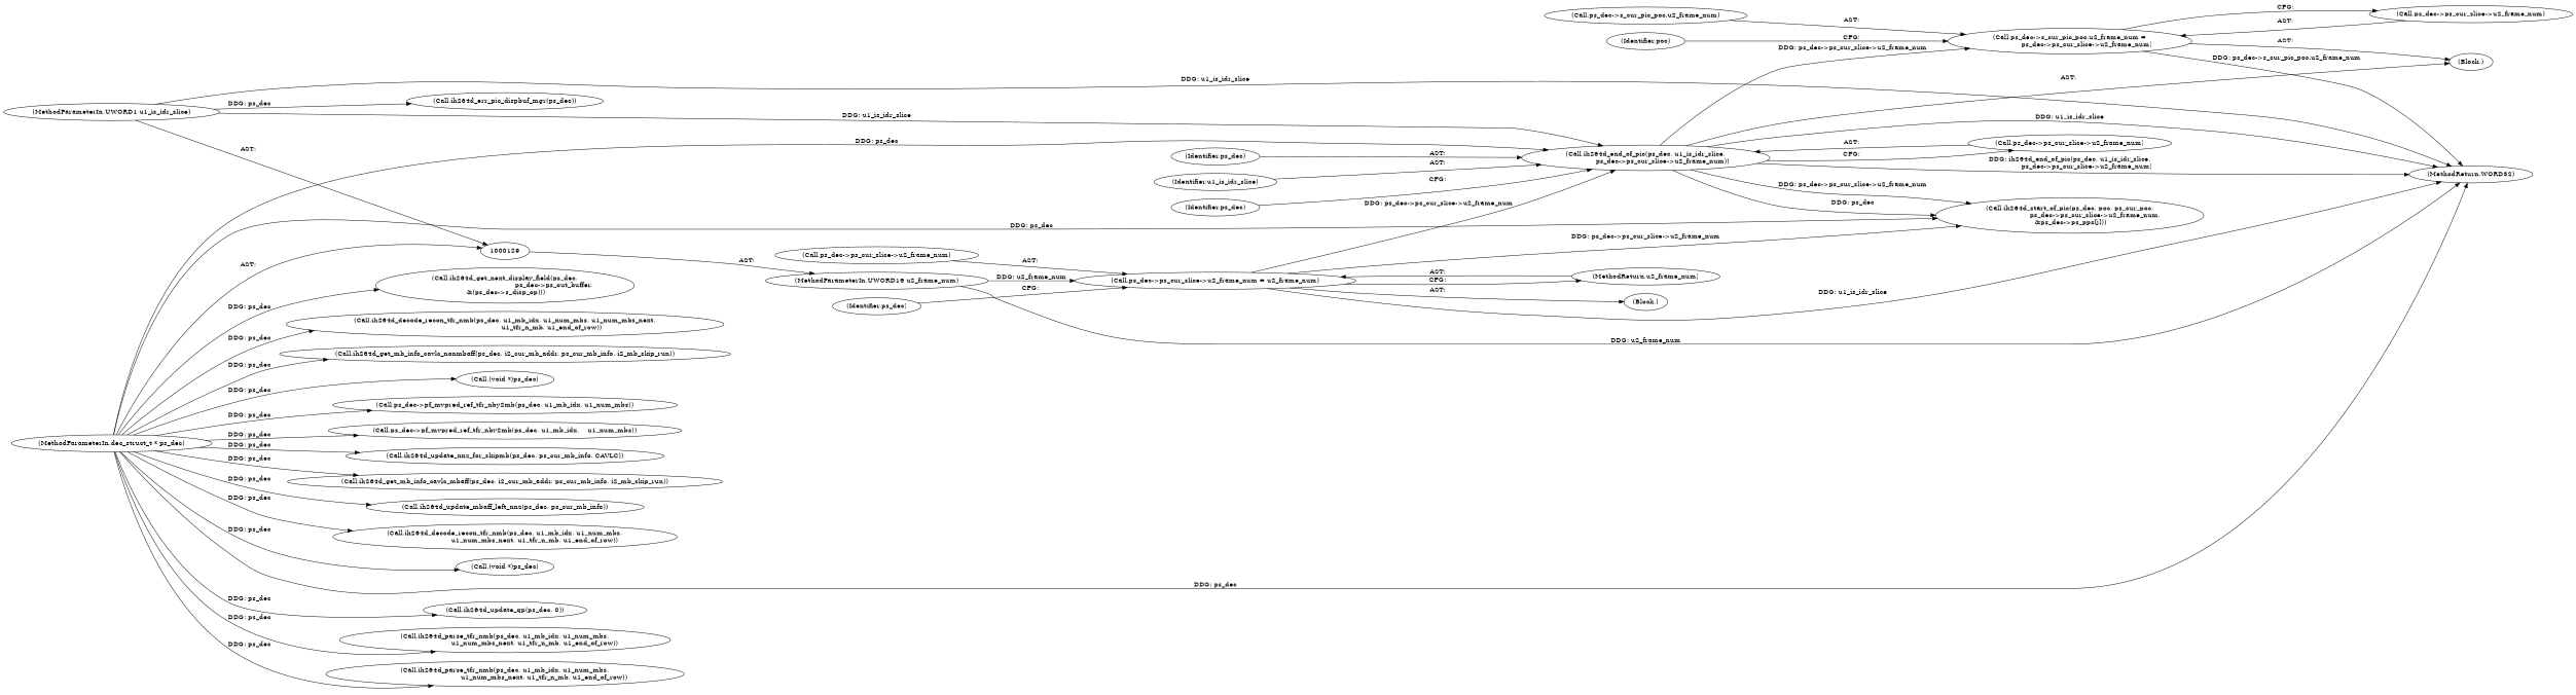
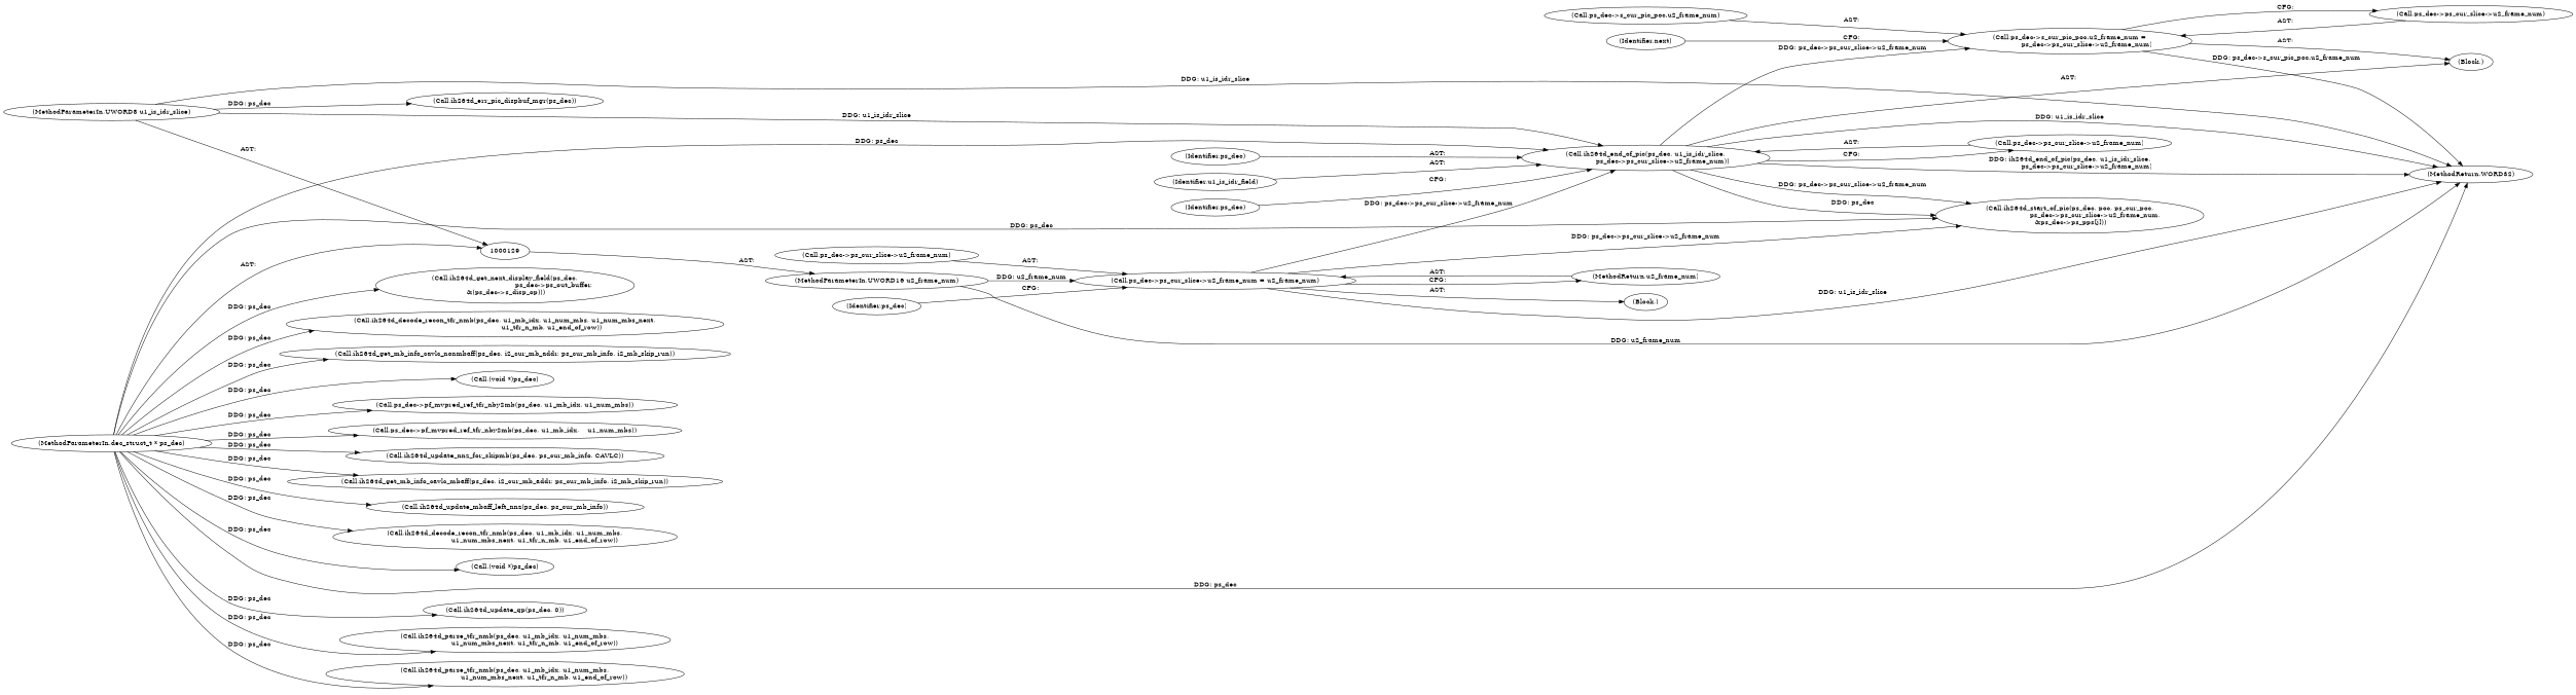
  digraph {
    rankdir=LR
    n1 [label="(Call,ps_dec->s_cur_pic_poc.u2_frame_num =\n                ps_dec->ps_cur_slice->u2_frame_num)"]
    n2 [label="(Block,)"]
    n3 [label="(Call,ps_dec->ps_cur_slice->u2_frame_num)"]
    n4 [label="(MethodReturn,WORD32)"]
    n5 [label="(Call,ih264d_end_of_pic(ps_dec, u1_is_idr_slice,\n                ps_dec->ps_cur_slice->u2_frame_num))"]
    n6 [label="(Call,ps_dec->ps_cur_slice->u2_frame_num)"]
    n7 [label="(Call,ih264d_start_of_pic(ps_dec, poc, ps_cur_poc,\n                        ps_dec->ps_cur_slice->u2_frame_num,\n &ps_dec->ps_pps[j]))"]
    n8 [label="(MethodParameterIn,dec_struct_t * ps_dec)"]
    n9 [label="(Call,ih264d_parse_tfr_nmb(ps_dec, u1_mb_idx, u1_num_mbs,\n                            u1_num_mbs_next, u1_tfr_n_mb, u1_end_of_row))"]
    n10 [label="(Call,ih264d_parse_tfr_nmb(ps_dec, u1_mb_idx, u1_num_mbs,\n                                     u1_num_mbs_next, u1_tfr_n_mb, u1_end_of_row))"]
    n11 [label="(Call,ih264d_get_next_display_field(ps_dec,\n                                              ps_dec->ps_out_buffer,\n &(ps_dec->s_disp_op)))"]
    n12 [label="(Call,ih264d_decode_recon_tfr_nmb(ps_dec, u1_mb_idx, u1_num_mbs, u1_num_mbs_next,\n                                            u1_tfr_n_mb, u1_end_of_row))"]
    n13 [label="(Call,ih264d_get_mb_info_cavlc_nonmbaff(ps_dec, i2_cur_mb_addr, ps_cur_mb_info, i2_mb_skip_run))"]
    n14 [label="(Call,(void *)ps_dec)"]
    n15 [label="(Call,ps_dec->pf_mvpred_ref_tfr_nby2mb(ps_dec, u1_mb_idx, u1_num_mbs))"]
    n16 [label="(Call,ps_dec->pf_mvpred_ref_tfr_nby2mb(ps_dec, u1_mb_idx,    u1_num_mbs))"]
    n17 [label="(Call,ih264d_update_nnz_for_skipmb(ps_dec, ps_cur_mb_info, CAVLC))"]
    n18 [label="(Call,ih264d_get_mb_info_cavlc_mbaff(ps_dec, i2_cur_mb_addr, ps_cur_mb_info, i2_mb_skip_run))"]
    n19 [label="(Call,ih264d_update_mbaff_left_nnz(ps_dec, ps_cur_mb_info))"]
    n20 [label="(Call,ih264d_decode_recon_tfr_nmb(ps_dec, u1_mb_idx, u1_num_mbs,\n                            u1_num_mbs_next, u1_tfr_n_mb, u1_end_of_row))"]
    n21 [label="(Call,(void *)ps_dec)"]
    n22 [label="(Call,ih264d_update_qp(ps_dec, 0))"]
    1000129
    n24 [label="(Call,ih264d_err_pic_dispbuf_mgr(ps_dec))"]
    n25 [label="(MethodParameterIn,UWORD16 u2_frame_num)"]
-   n26 [label="(MethodParameterIn,UWORD1 u1_is_idr_slice)"]
+   n26 [label="(MethodParameterIn,UWORD8 u1_is_idr_slice)"]
    n27 [label="(Call,ps_dec->ps_cur_slice->u2_frame_num = u2_frame_num)"]
    n28 [label="(Block,)"]
    n29 [label="(MethodReturn,u2_frame_num)"]
    n30 [label="(Identifier,ps_dec)"]
    n31 [label="(Call,ps_dec->s_cur_pic_poc.u2_frame_num)"]
-   n32 [label="(Identifier,u1_is_idr_slice)"]
-   n33 [label="(Identifier,poc)"]
+   n32 [label="(Identifier,u1_is_idr_field)"]
+   n33 [label="(Identifier,next)"]
    n34 [label="(Call,ps_dec->ps_cur_slice->u2_frame_num)"]
    n35 [label="(Identifier,ps_dec)"]
    n36 [label="(Identifier,ps_dec)"]
    n1 -> n2 [label="AST: "]
    n1 -> n3 [label="CFG: "]
    n1 -> n4 [label="DDG: ps_dec->s_cur_pic_poc.u2_frame_num"]
    n3 -> n1 [label="AST: "]
    n5 -> n1 [label="DDG: ps_dec->ps_cur_slice->u2_frame_num"]
    n5 -> n2 [label="AST: "]
    n5 -> n4 [label="DDG: u1_is_idr_slice"]
    n5 -> n4 [label="DDG: ih264d_end_of_pic(ps_dec, u1_is_idr_slice,\n                ps_dec->ps_cur_slice->u2_frame_num)"]
    n5 -> n6 [label="CFG: "]
    n5 -> n7 [label="DDG: ps_dec"]
    n5 -> n7 [label="DDG: ps_dec->ps_cur_slice->u2_frame_num"]
    n6 -> n5 [label="AST: "]
    n8 -> n4 [label="DDG: ps_dec"]
    n8 -> n5 [label="DDG: ps_dec"]
    n8 -> n7 [label="DDG: ps_dec"]
    n8 -> n9 [label="DDG: ps_dec"]
    n8 -> n10 [label="DDG: ps_dec"]
    n8 -> n11 [label="DDG: ps_dec"]
    n8 -> n12 [label="DDG: ps_dec"]
    n8 -> n13 [label="DDG: ps_dec"]
    n8 -> n14 [label="DDG: ps_dec"]
    n8 -> n15 [label="DDG: ps_dec"]
    n8 -> n16 [label="DDG: ps_dec"]
    n8 -> n17 [label="DDG: ps_dec"]
    n8 -> n18 [label="DDG: ps_dec"]
    n8 -> n19 [label="DDG: ps_dec"]
    n8 -> n20 [label="DDG: ps_dec"]
    n8 -> n21 [label="DDG: ps_dec"]
    n8 -> n22 [label="DDG: ps_dec"]
    n8 -> 1000129 [label="AST: "]
    1000129 -> n25 [label="AST: "]
    n25 -> n4 [label="DDG: u2_frame_num"]
    n25 -> n27 [label="DDG: u2_frame_num"]
    n26 -> n4 [label="DDG: u1_is_idr_slice"]
    n26 -> n5 [label="DDG: u1_is_idr_slice"]
    n26 -> 1000129 [label="AST: "]
    n26 -> n24 [label="DDG: ps_dec"]
    n27 -> n4 [label="DDG: u1_is_idr_slice"]
    n27 -> n5 [label="DDG: ps_dec->ps_cur_slice->u2_frame_num"]
    n27 -> n7 [label="DDG: ps_dec->ps_cur_slice->u2_frame_num"]
    n27 -> n28 [label="AST: "]
    n27 -> n29 [label="CFG: "]
    n29 -> n27 [label="AST: "]
    n30 -> n5 [label="AST: "]
    n31 -> n1 [label="AST: "]
    n32 -> n5 [label="AST: "]
    n33 -> n1 [label="CFG: "]
    n34 -> n27 [label="AST: "]
    n35 -> n27 [label="CFG: "]
    n36 -> n5 [label="CFG: "]
  }
